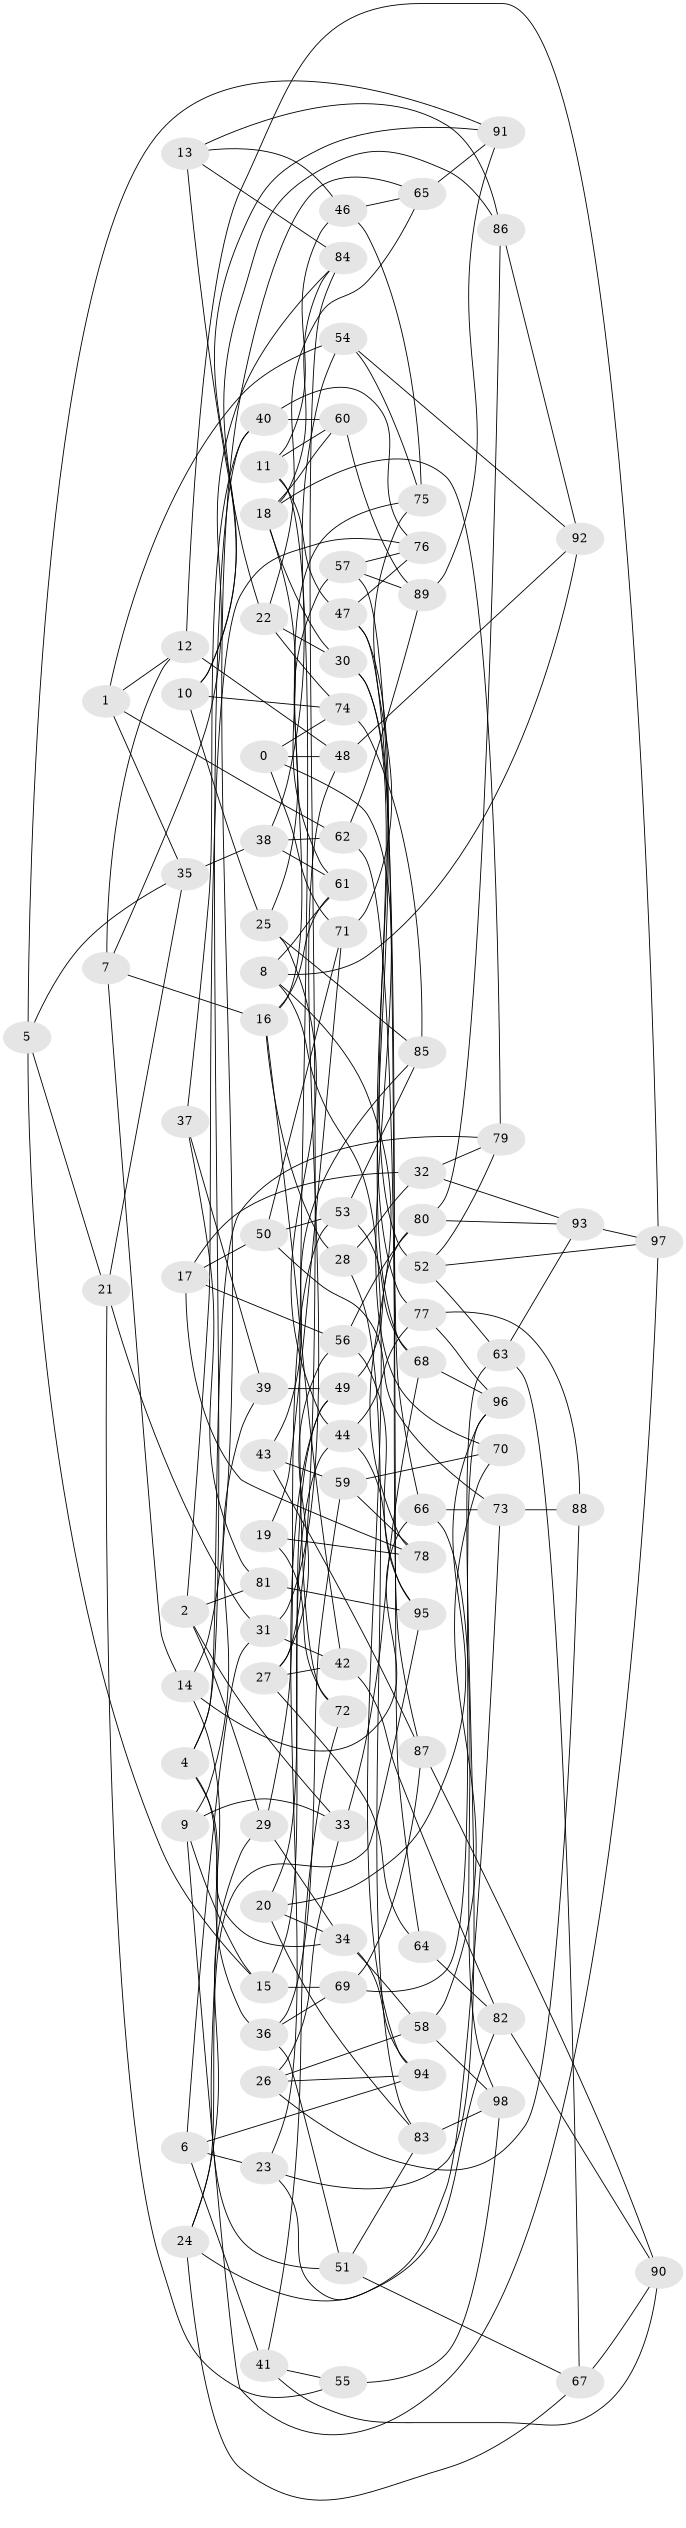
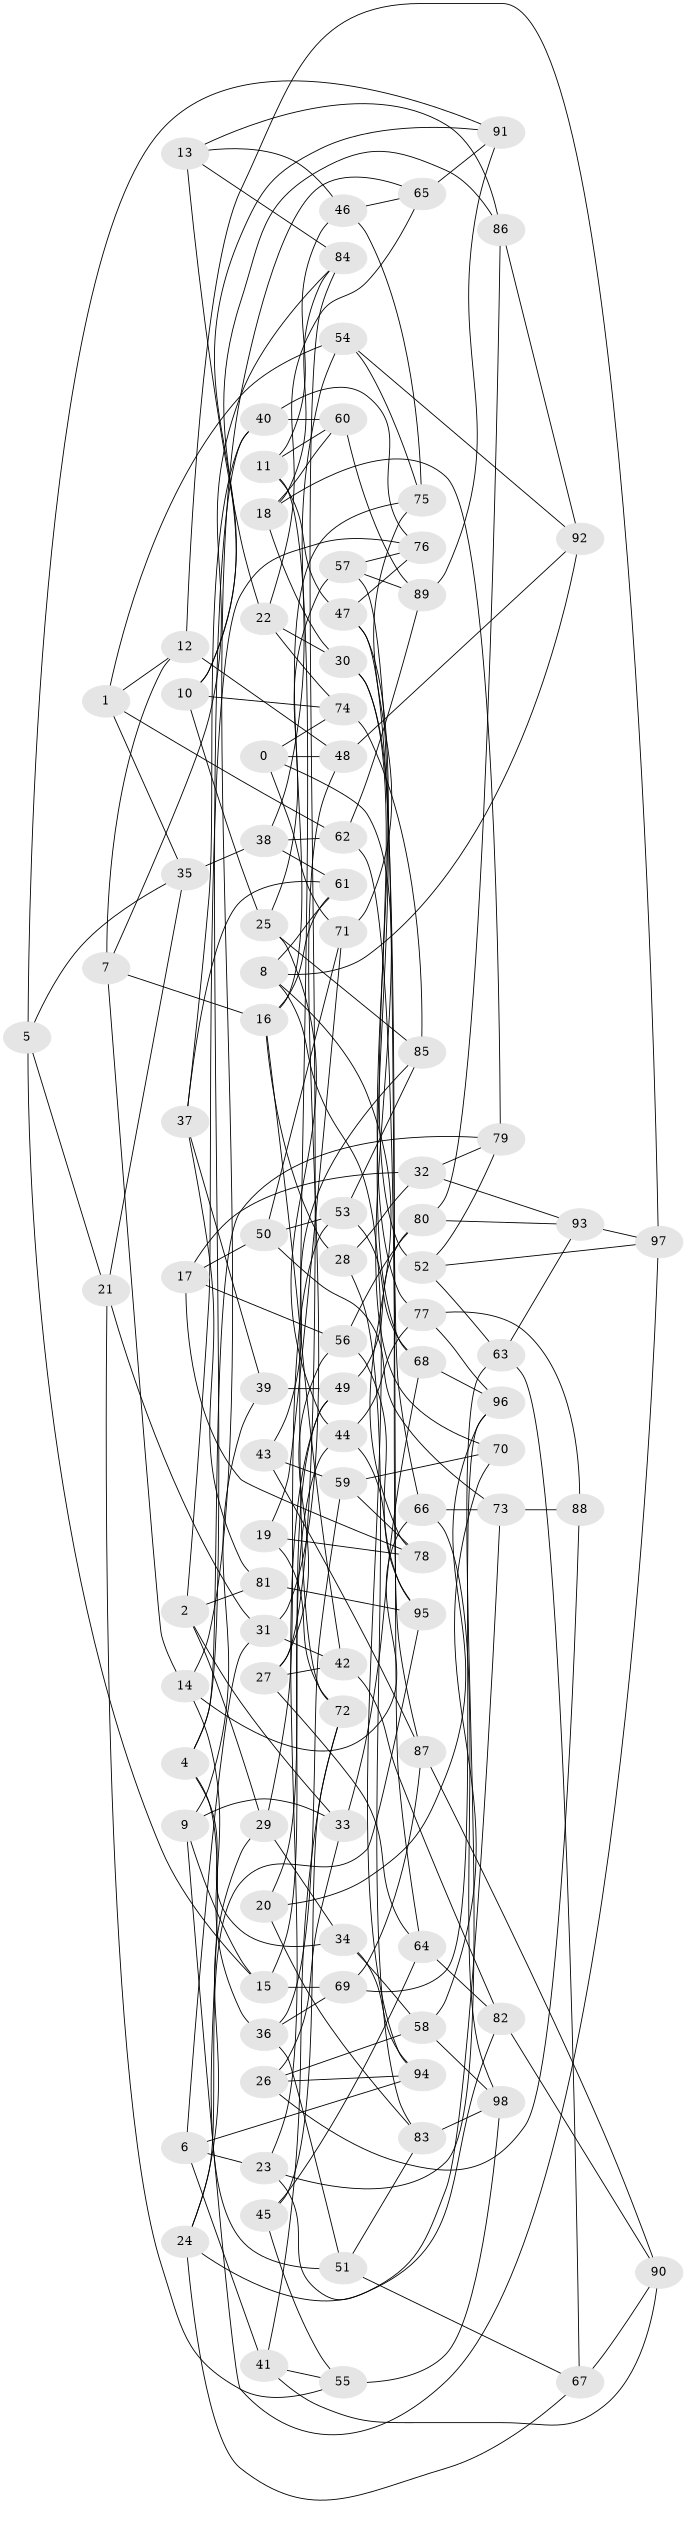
  graph {
    rankdir=LR
    node [color=gray90 style=filled]
    1
    12
    35
    54
    62
    48
    97
    38
    92
    75
    64
    89
    2
    29
    33
    76
    81
    34
    53
    68
    95
    n22 [label=0]
    70
    71
    74
    85
    4
    40
    51
    79
    94
    58
    60
    83
    67
    5
    15
    21
    91
    44
    69
    31
    55
    6
    23
    41
    49
    63
    82
    42
    72
    90
    7
    14
    16
    84
    36
    65
    66
    61
    28
    8
    78
    9
    39
    10
    25
    86
    57
    11
    46
    47
    87
    77
    13
    22
    30
    59
    73
    98
    96
    32
    17
    50
    56
    93
    80
    18
    52
    19
    20
    24
    88
    26
    27
    37
+   45
    43
    1 -- 12
    1 -- 35
    1 -- 54
    1 -- 62
    12 -- 48
    12 -- 97
    35 -- 38
    54 -- 92
    54 -- 75
    62 -- 64
    62 -- 89
    48 -- 92
    38 -- 54
    38 -- 62
    38 -- 61
    64 -- 82
    89 -- 91
    2 -- 29
    2 -- 33
    2 -- 76
    2 -- 81
    29 -- 34
    29 -- 53
    33 -- 68
    81 -- 95
    34 -- 94
    34 -- 58
    53 -- 68
    53 -- 85
    68 -- 96
    n22 -- 48
    n22 -- 70
    n22 -- 71
    n22 -- 74
    71 -- 75
    74 -- 85
    4 -- 34
    4 -- 40
    4 -- 51
    4 -- 79
    40 -- 76
    40 -- 60
    51 -- 83
    51 -- 67
    58 -- 70
    58 -- 98
    60 -- 89
    83 -- 98
    67 -- 90
    5 -- 35
    5 -- 15
    5 -- 21
    5 -- 91
    15 -- 44
    15 -- 69
    21 -- 35
    21 -- 31
    21 -- 55
    44 -- 95
    44 -- 77
    69 -- 87
    69 -- 96
    31 -- 48
    31 -- 42
    55 -- 98
    6 -- 94
    6 -- 31
    6 -- 23
    6 -- 41
    23 -- 49
    23 -- 63
    23 -- 82
    41 -- 55
    41 -- 72
    41 -- 90
    49 -- 80
    63 -- 67
    63 -- 93
    82 -- 90
    42 -- 82
    7 -- 12
    7 -- 14
    7 -- 16
    7 -- 84
    14 -- 36
    14 -- 65
    14 -- 66
    16 -- 75
    16 -- 42
    16 -- 61
    16 -- 28
    36 -- 51
    36 -- 69
    36 -- 59
    65 -- 91
    66 -- 73
    66 -- 98
    28 -- 83
    28 -- 32
    8 -- 92
    8 -- 94
    8 -- 61
    8 -- 78
    9 -- 97
    9 -- 33
    9 -- 15
    9 -- 39
    39 -- 49
    10 -- 74
    10 -- 91
    10 -- 25
    10 -- 86
    25 -- 85
    25 -- 44
    25 -- 57
    86 -- 92
    57 -- 89
    57 -- 76
    57 -- 66
    11 -- 60
    11 -- 72
    11 -- 46
    11 -- 47
    46 -- 75
    46 -- 65
    47 -- 76
    47 -- 87
    47 -- 77
    87 -- 90
    77 -- 96
    77 -- 88
    13 -- 84
    13 -- 86
    13 -- 46
    13 -- 22
    22 -- 74
    22 -- 65
    22 -- 30
    30 -- 68
    30 -- 52
    59 -- 70
    59 -- 78
    73 -- 88
    32 -- 79
    32 -- 93
    17 -- 78
    17 -- 32
    17 -- 50
    17 -- 56
    50 -- 53
    50 -- 71
    50 -- 73
    56 -- 95
    56 -- 80
    93 -- 97
    80 -- 86
    80 -- 93
    18 -- 79
    18 -- 60
    18 -- 84
    18 -- 30
    52 -- 97
    52 -- 79
    52 -- 63
    19 -- 71
    19 -- 72
    19 -- 78
-   20 -- 34
    20 -- 83
    20 -- 49
    20 -- 96
    24 -- 29
    24 -- 95
    24 -- 67
    24 -- 73
    26 -- 33
    26 -- 94
    26 -- 58
    26 -- 88
    27 -- 64
    27 -- 42
    27 -- 84
    27 -- 56
    37 -- 81
    37 -- 40
-   18 -- 61
+   37 -- 61
    37 -- 39
+   45 -- 64
+   45 -- 55
+   45 -- 72
    43 -- 85
    43 -- 87
    43 -- 59
  }
